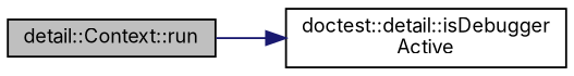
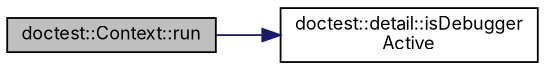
  digraph {
    rankdir=LR
    fontname=Inter
    node [color=black fontname=Inter fontsize=10 shape=record style=filled]
-   n1 [fillcolor=grey75 fontcolor=black height=0.2 label="detail::Context::run" width=0.4]
+   n1 [fillcolor=grey75 fontcolor=black height=0.2 label="doctest::Context::run" width=0.4]
    n2 [fillcolor=white height=0.2 label="doctest::detail::isDebugger\lActive" width=0.4]
    n1 -> n2 [color=midnightblue fontname=Inter fontsize=10 labelfontname=Helvetica labelfontsize=10 style=solid]
  }
